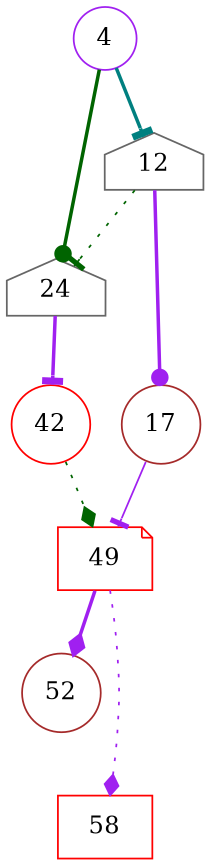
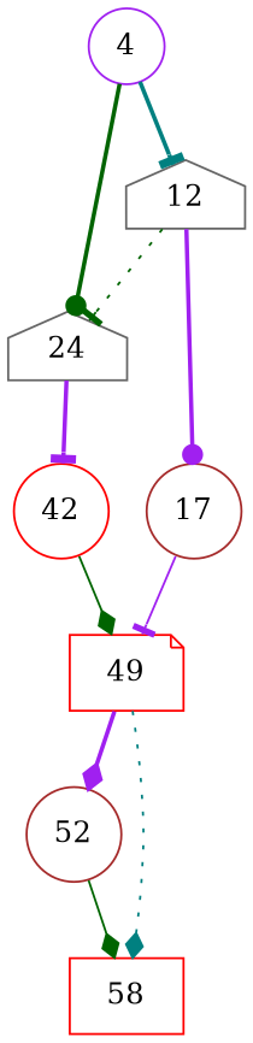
  strict digraph {
    node [color=red shape=circle]
    edge [arrowhead=tee color=darkgreen cond=false style=bold]
    4 [color=purple entry=true]
    12 [color=gray40 shape=house]
    24 [color=gray40 shape=house]
    17 [color=brown]
    42
    49 [shape=note]
    52 [color=brown]
    58 [shape=box]
    4 -> 12 [color=teal cond=true]
    4 -> 24 [arrowhead=dot]
    12 -> 24 [style=dotted]
    12 -> 17 [arrowhead=dot color=purple cond=true]
    24 -> 42 [color=purple]
    17 -> 49 [color=purple style=solid cond=""]
-   42 -> 49 [arrowhead=diamond style=dotted cond=""]
+   42 -> 49 [arrowhead=diamond style=solid cond=""]
    49 -> 52 [arrowhead=diamond color=purple cond=true]
-   49 -> 58 [arrowhead=diamond color=purple style=dotted]
+   49 -> 58 [arrowhead=diamond color=teal style=dotted]
+   52 -> 58 [arrowhead=diamond style=solid cond=""]
  }
